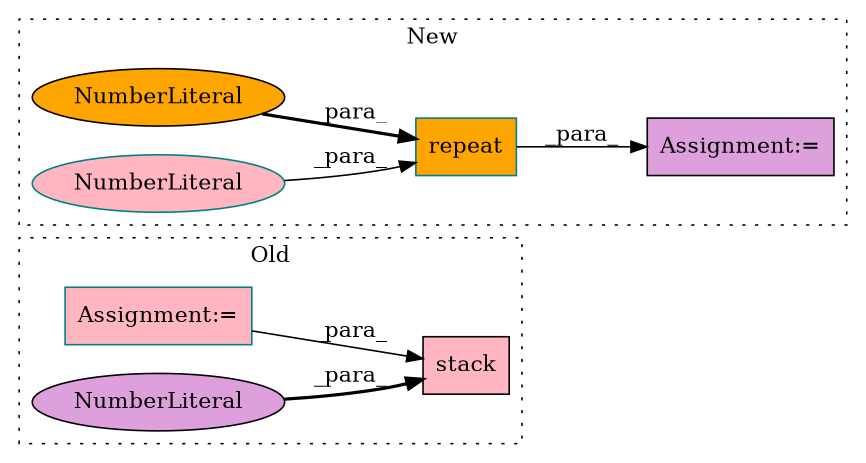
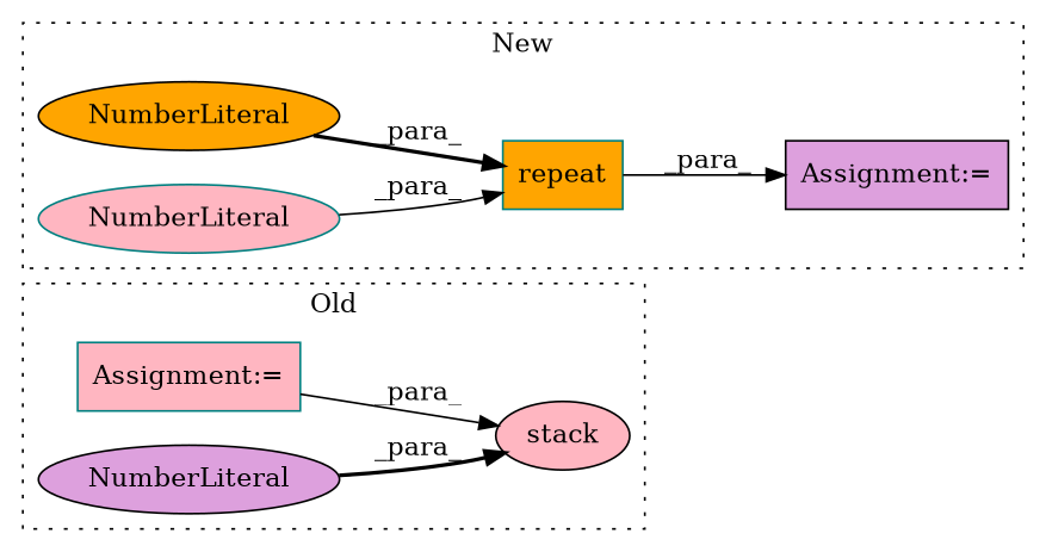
  digraph {
    rankdir=LR
    node [a=34 l=1 shape=box style=filled fillcolor=lightpink color=black]
    edge [style=solid]
-   n1 [a=32 l="6,1" label=stack s="1936,1950"]
+   n1 [a=32 l="6,1" label=stack s="1936,1950" shape=ellipse]
    n2 [a=7 label="Assignment:=" s=1481 color=teal]
    n3 [label=NumberLiteral s=1949 shape=ellipse fillcolor=plum]
    n4 [a=32 l="7,1" label=repeat s="1809,1819" fillcolor=orange color=teal]
    n5 [label=NumberLiteral s=1816 shape=ellipse fillcolor=orange]
    n6 [label=NumberLiteral s=1818 shape=ellipse color=teal]
    n7 [a=7 label="Assignment:=" s=1783 fillcolor=plum]
    subgraph cluster_1 {
      label=Old
      style=dotted
      n1
      n2
      n3
    }
    subgraph cluster_2 {
      label=New
      style=dotted
      n4
      n5
      n6
      n7
    }
    n2 -> n1 [label=_para_]
    n3 -> n1 [label=_para_ style=bold]
    n4 -> n7 [label=_para_]
    n5 -> n4 [label=_para_ style=bold]
    n6 -> n4 [label=_para_]
  }
